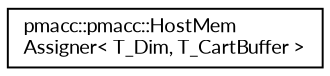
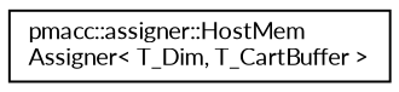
  digraph {
    rankdir=LR
    fontname=Lato
-   n1 [color=black fillcolor=white fontname=Lato fontsize=10 height=0.2 label="pmacc::pmacc::HostMem\lAssigner\< T_Dim, T_CartBuffer \>" shape=record style=filled width=0.4]
+   n1 [color=black fillcolor=white fontname=Lato fontsize=10 height=0.2 label="pmacc::assigner::HostMem\lAssigner\< T_Dim, T_CartBuffer \>" shape=record style=filled width=0.4]
  }
